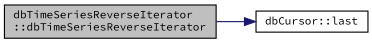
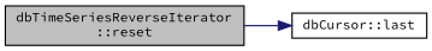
  digraph {
    rankdir=LR
    fontname="Source Code Pro"
    node [color=black fontname="Source Code Pro" fontsize=10 shape=record style=filled]
-   n1 [fillcolor=grey75 fontcolor=black height=0.2 label="dbTimeSeriesReverseIterator\l::dbTimeSeriesReverseIterator" width=0.4]
+   n1 [fillcolor=grey75 fontcolor=black height=0.2 label="dbTimeSeriesReverseIterator\l::reset" width=0.4]
    n2 [fillcolor=white height=0.2 label="dbCursor::last" width=0.4]
    n1 -> n2 [color=midnightblue fontname="Source Code Pro" fontsize=10 labelfontname=Helvetica labelfontsize=10 style=solid]
  }
